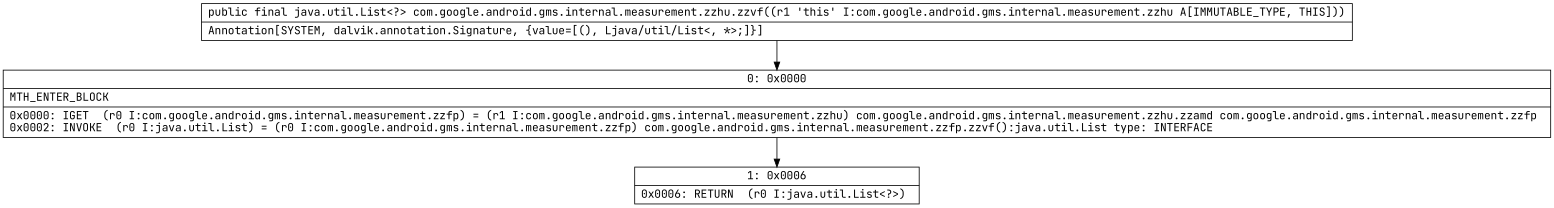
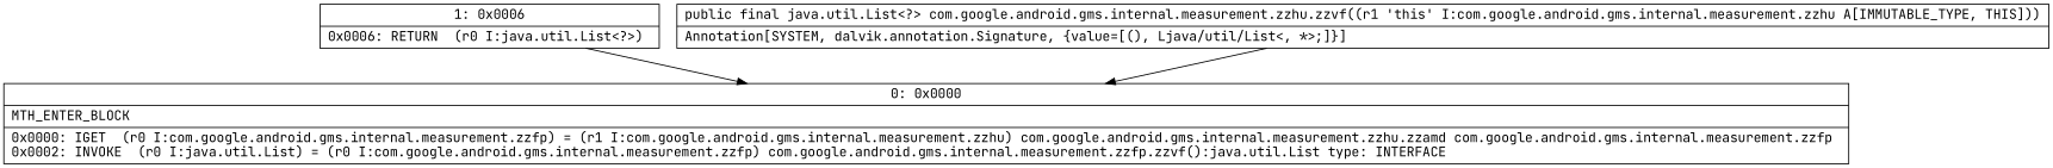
  digraph {
    fontname="JetBrains Mono"
    node [shape=record fontname="JetBrains Mono"]
    edge [fontname="JetBrains Mono"]
    n1 [label="{0\:\ 0x0000|MTH_ENTER_BLOCK\l|0x0000: IGET  (r0 I:com.google.android.gms.internal.measurement.zzfp) = (r1 I:com.google.android.gms.internal.measurement.zzhu) com.google.android.gms.internal.measurement.zzhu.zzamd com.google.android.gms.internal.measurement.zzfp \l0x0002: INVOKE  (r0 I:java.util.List) = (r0 I:com.google.android.gms.internal.measurement.zzfp) com.google.android.gms.internal.measurement.zzfp.zzvf():java.util.List type: INTERFACE \l}"]
    n2 [label="{1\:\ 0x0006|0x0006: RETURN  (r0 I:java.util.List\<?\>) \l}"]
    n3 [label="{public final java.util.List\<?\> com.google.android.gms.internal.measurement.zzhu.zzvf((r1 'this' I:com.google.android.gms.internal.measurement.zzhu A[IMMUTABLE_TYPE, THIS]))  | Annotation[SYSTEM, dalvik.annotation.Signature, \{value=[(), Ljava\/util\/List\<, *\>;]\}]\l}"]
-   n1 -> n2
+   n2 -> n1
    n3 -> n1
  }
